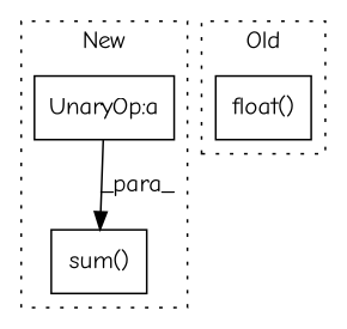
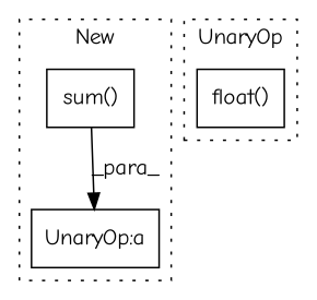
  digraph {
    fontname="Comic Neue"
    node [a=75 shape=box fontname="Comic Neue"]
    n1 [l=31 label="sum()" s=805]
    n2 [a=61 l=41 label="UnaryOp:a" s=857]
    n3 [l=14 label="float()" s=671]
    subgraph cluster_1 {
      label=New
      style=dotted
      n1
      n2
    }
    subgraph cluster_2 {
-     label=Old
+     label=UnaryOp
      style=dotted
      n3
    }
-   n2 -> n1 [label=_para_ fontname="Comic Neue"]
+   n1 -> n2 [label=_para_ fontname="Comic Neue"]
  }
